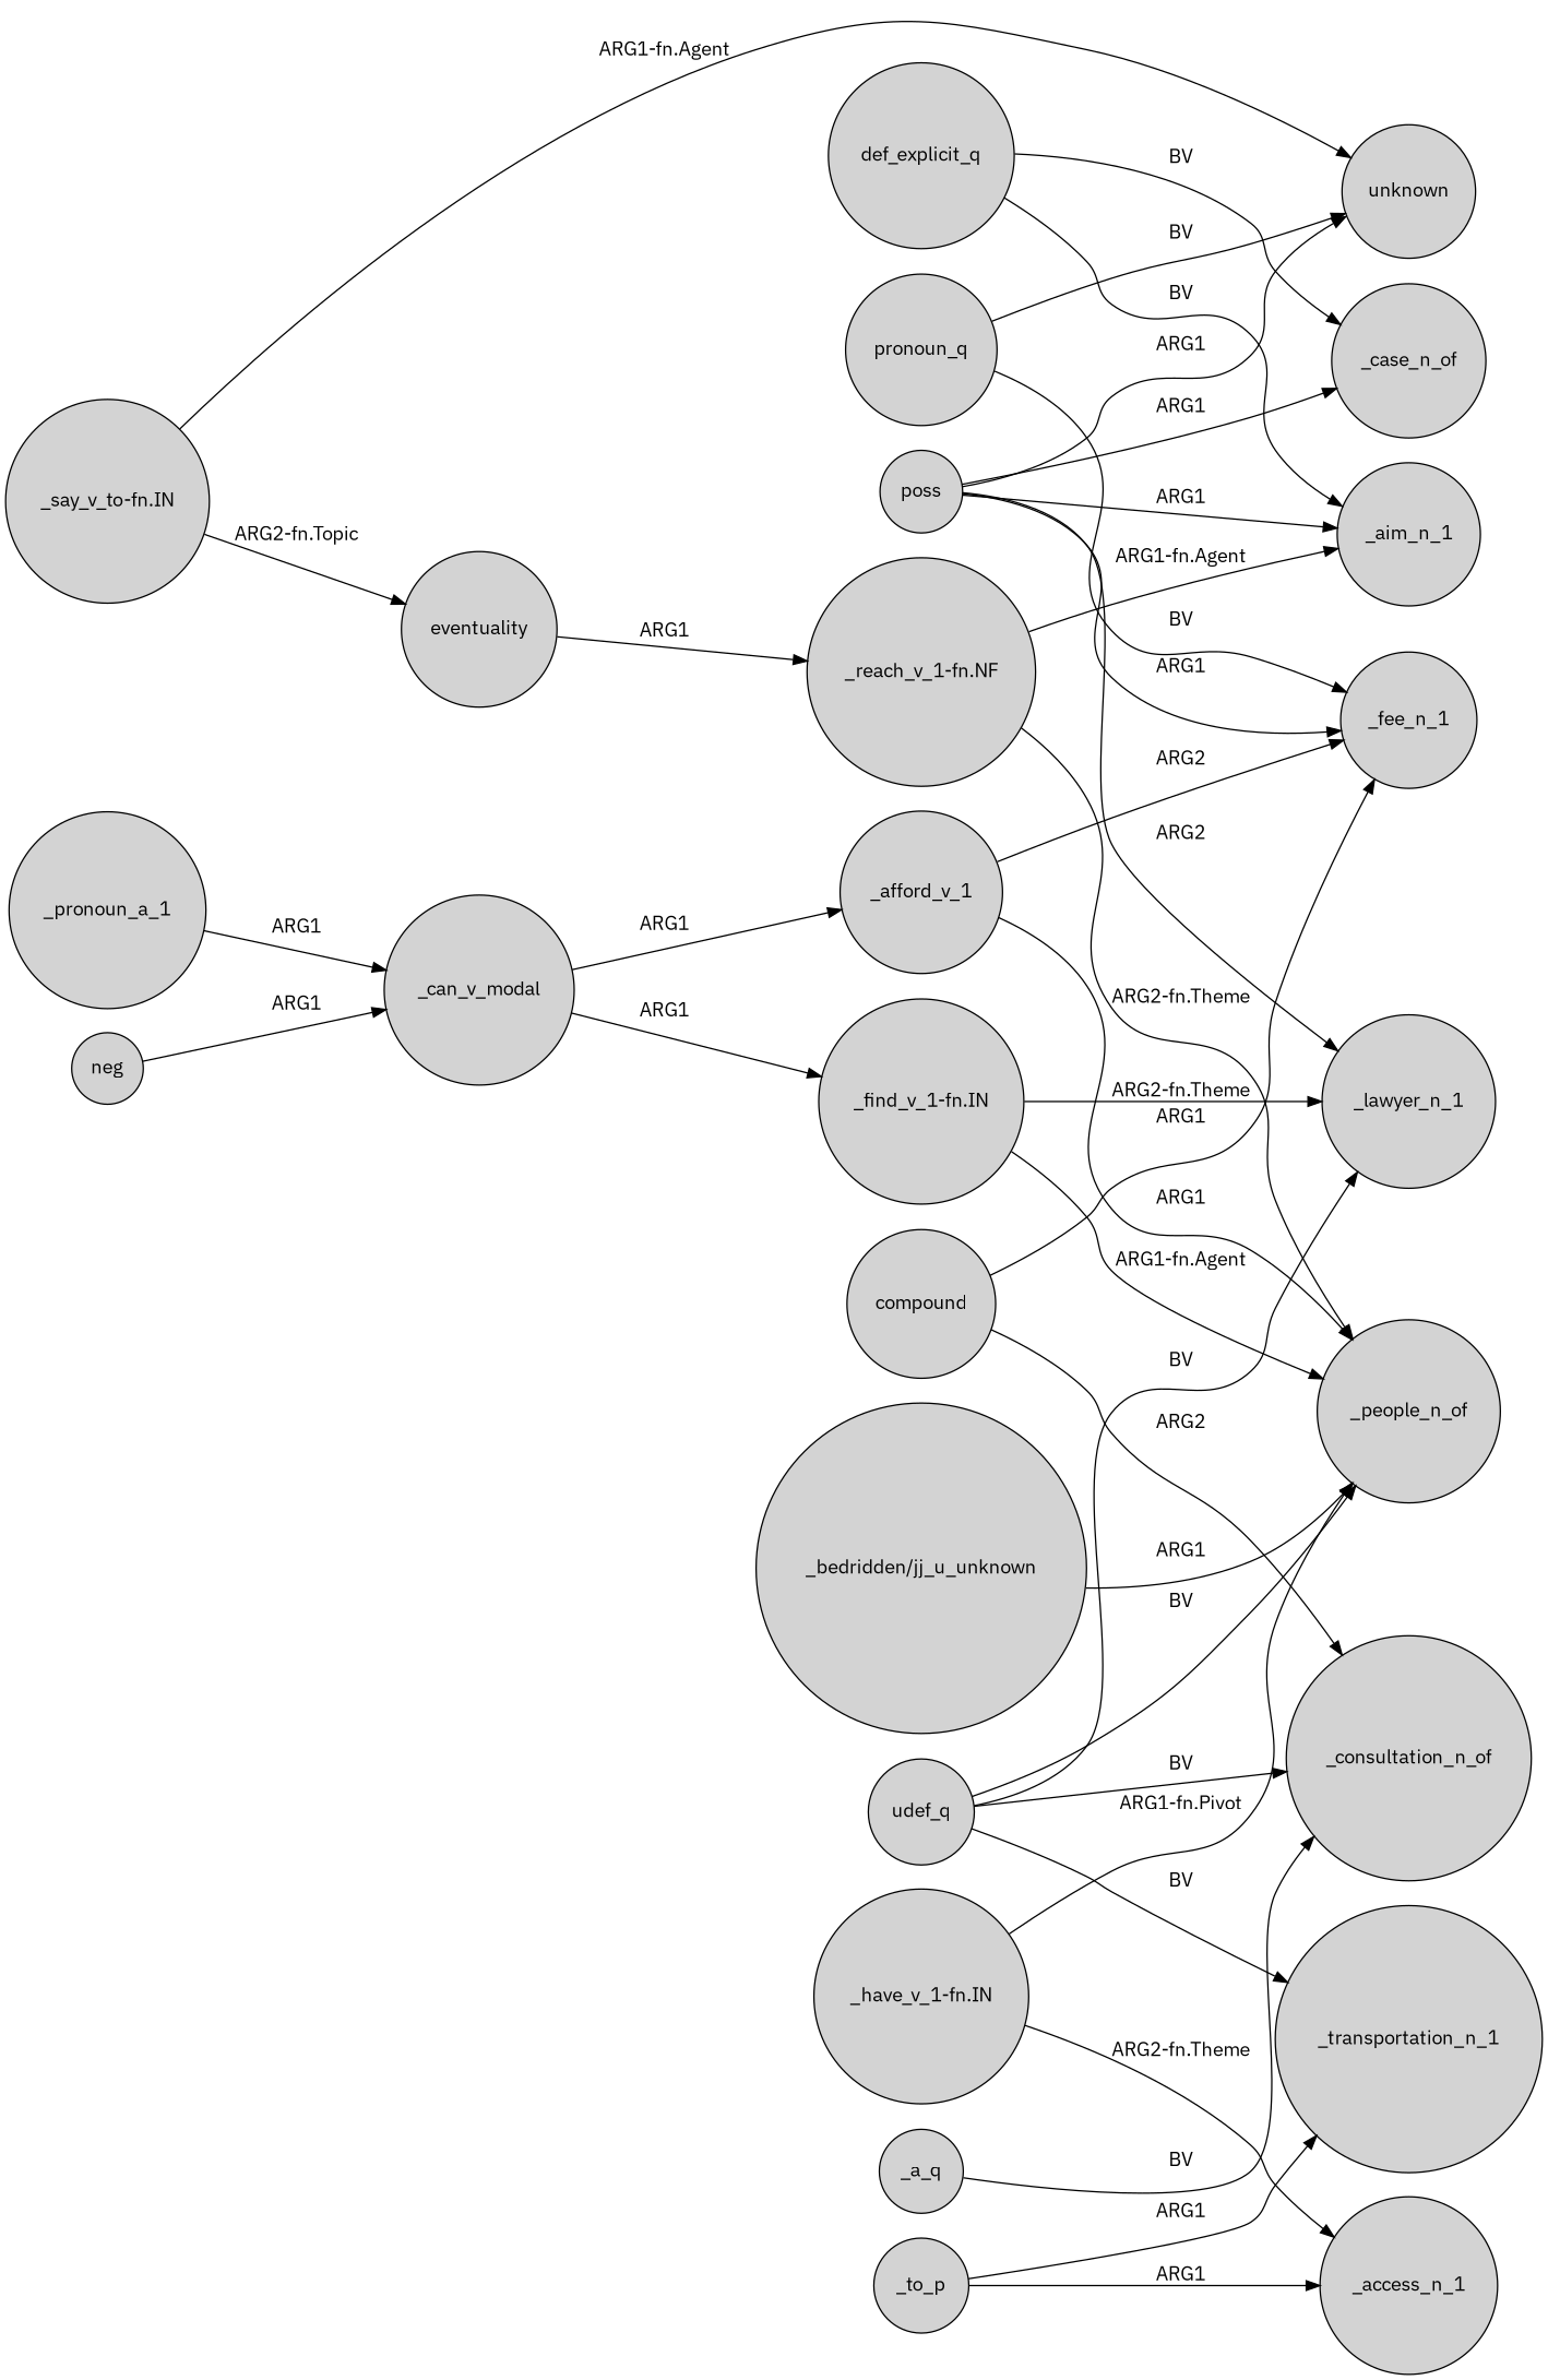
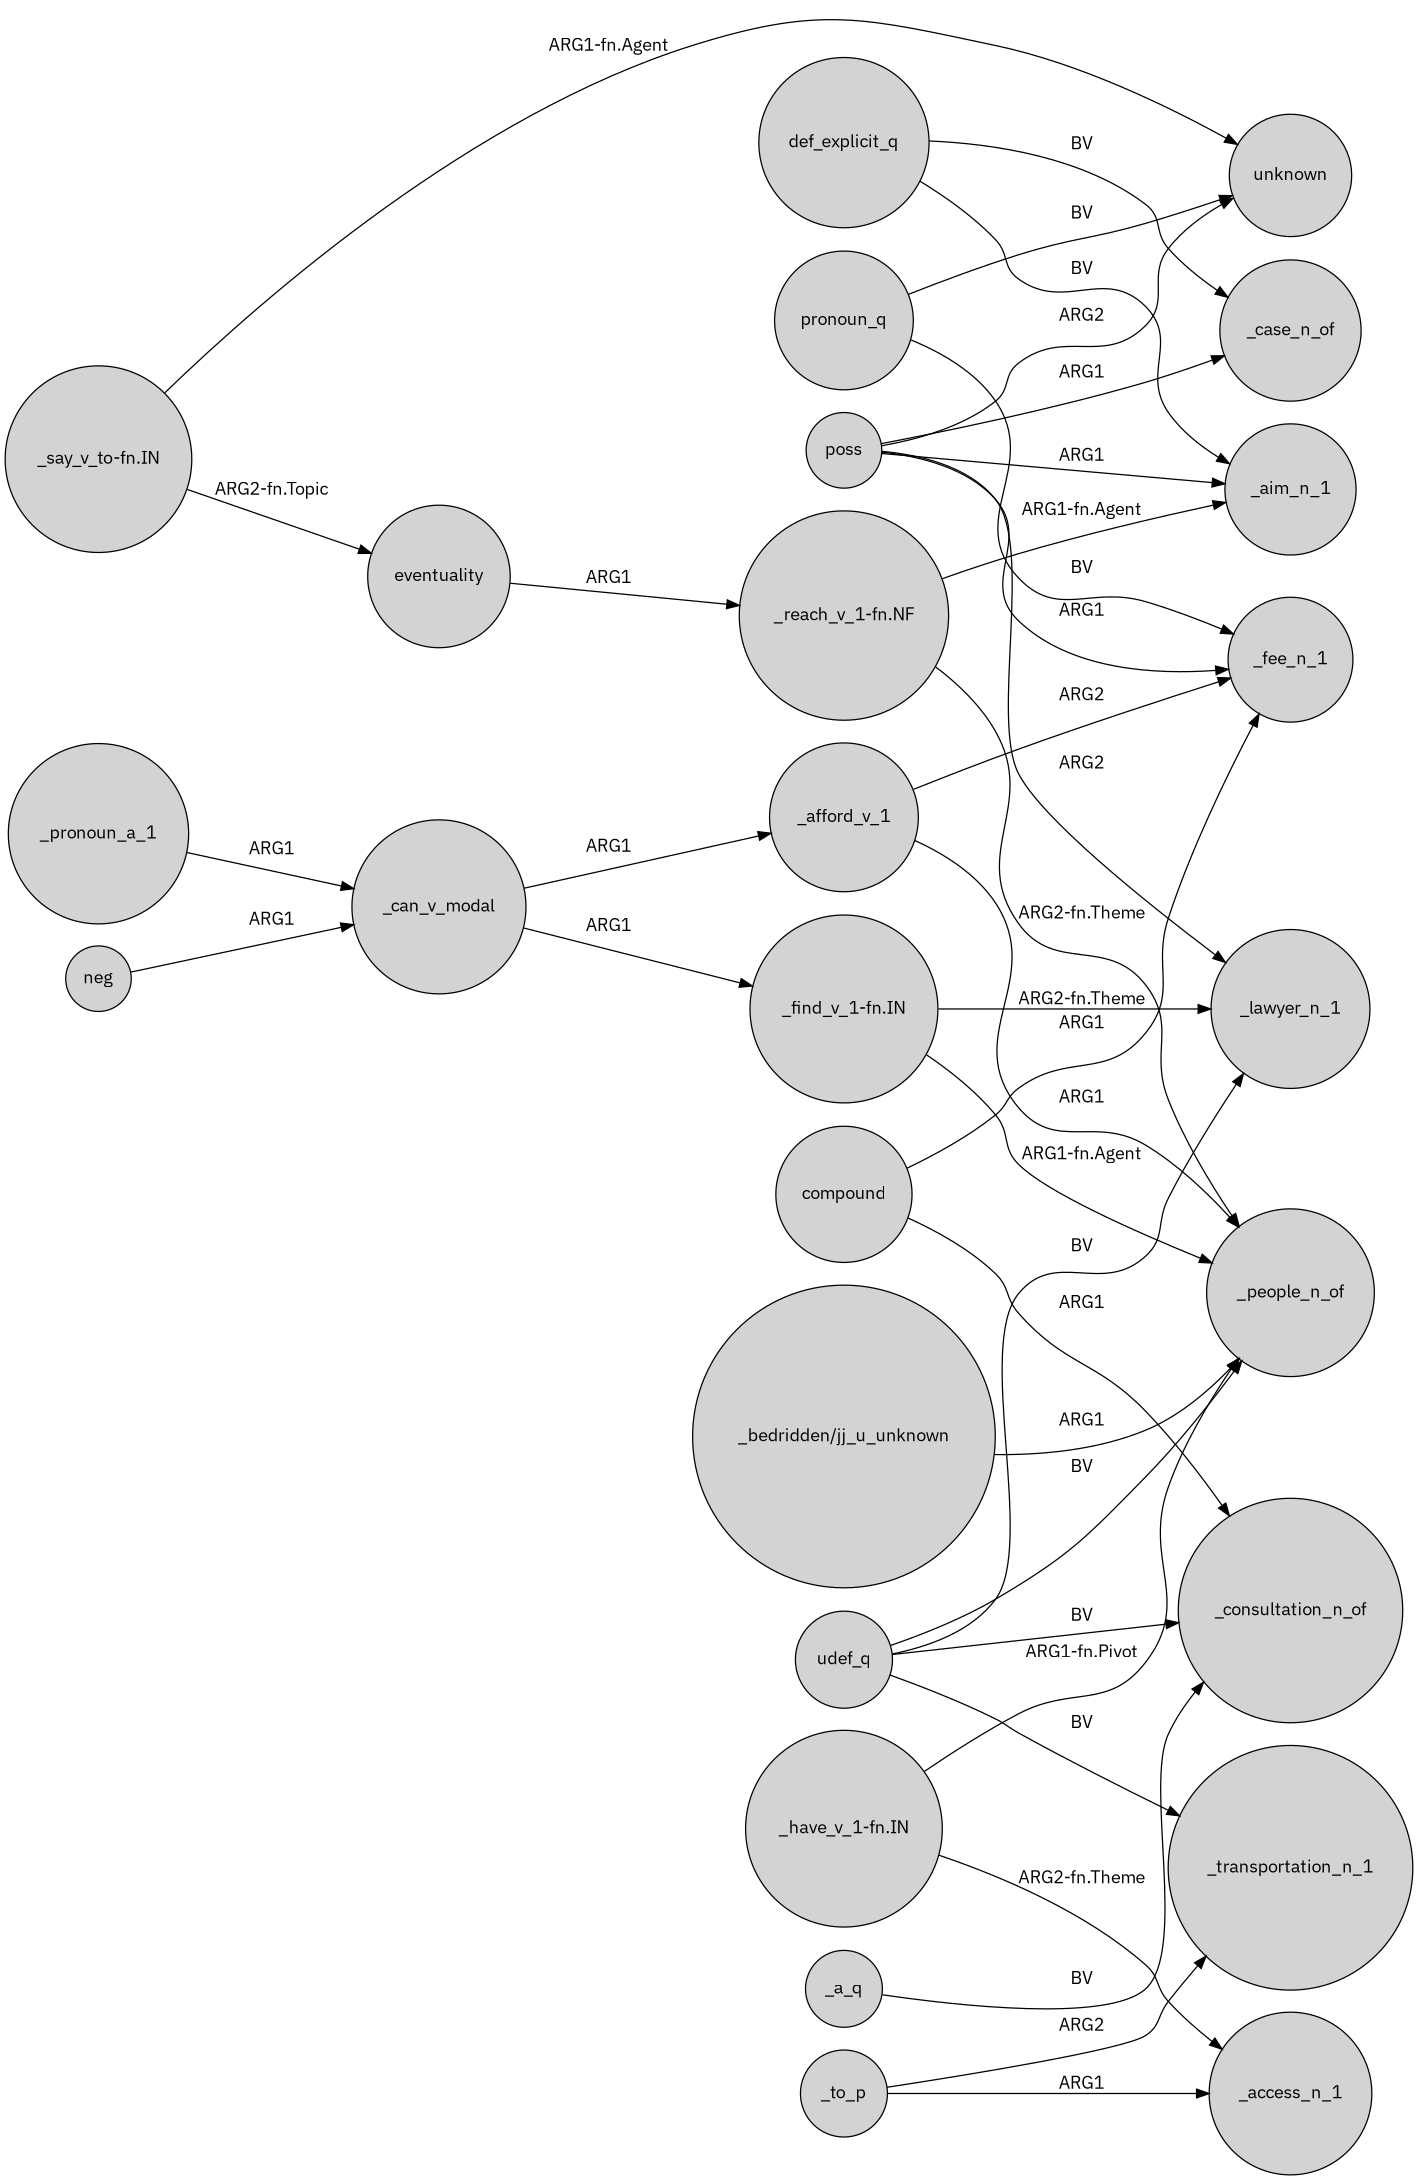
  digraph {
    fontname="IBM Plex Sans"
    rankdir=LR
    node [fontname="IBM Plex Sans" shape=circle style=filled]
    edge [fontname="IBM Plex Sans"]
    "_say_v_to-fn.IN"
    eventuality
    n3 [label=unknown]
    "_reach_v_1-fn.NF"
    _aim_n_1
    _people_n_of
    poss
    _lawyer_n_1
    _case_n_of
    _fee_n_1
    _to_p
    _transportation_n_1
    _access_n_1
    _a_q
    _consultation_n_of
    udef_q
    n17 [label=_pronoun_a_1]
    _can_v_modal
    "_find_v_1-fn.IN"
    _afford_v_1
    "_bedridden/jj_u_unknown"
    def_explicit_q
    "_have_v_1-fn.IN"
    pronoun_q
    compound
    neg
    "_say_v_to-fn.IN" -> eventuality [label="ARG2-fn.Topic"]
    "_say_v_to-fn.IN" -> n3 [label="ARG1-fn.Agent"]
    eventuality -> "_reach_v_1-fn.NF" [label=ARG1]
    "_reach_v_1-fn.NF" -> _aim_n_1 [label="ARG1-fn.Agent"]
    "_reach_v_1-fn.NF" -> _people_n_of [label="ARG2-fn.Theme"]
-   poss -> n3 [label=ARG1]
+   poss -> n3 [label=ARG2]
    poss -> _aim_n_1 [label=ARG1]
    poss -> _lawyer_n_1 [label=ARG2]
    poss -> _case_n_of [label=ARG1]
    poss -> _fee_n_1 [label=ARG1]
-   _to_p -> _transportation_n_1 [label=ARG1]
+   _to_p -> _transportation_n_1 [label=ARG2]
    _to_p -> _access_n_1 [label=ARG1]
    _a_q -> _consultation_n_of [label=BV]
    udef_q -> _people_n_of [label=BV]
    udef_q -> _lawyer_n_1 [label=BV]
    udef_q -> _transportation_n_1 [label=BV]
    udef_q -> _consultation_n_of [label=BV]
    n17 -> _can_v_modal [label=ARG1]
    _can_v_modal -> "_find_v_1-fn.IN" [label=ARG1]
    _can_v_modal -> _afford_v_1 [label=ARG1]
    "_find_v_1-fn.IN" -> _people_n_of [label="ARG1-fn.Agent"]
    "_find_v_1-fn.IN" -> _lawyer_n_1 [label="ARG2-fn.Theme"]
    _afford_v_1 -> _people_n_of [label=ARG1]
    _afford_v_1 -> _fee_n_1 [label=ARG2]
    "_bedridden/jj_u_unknown" -> _people_n_of [label=ARG1]
    def_explicit_q -> _aim_n_1 [label=BV]
    def_explicit_q -> _case_n_of [label=BV]
    "_have_v_1-fn.IN" -> _people_n_of [label="ARG1-fn.Pivot"]
    "_have_v_1-fn.IN" -> _access_n_1 [label="ARG2-fn.Theme"]
    pronoun_q -> n3 [label=BV]
    pronoun_q -> _fee_n_1 [label=BV]
    compound -> _fee_n_1 [label=ARG1]
-   compound -> _consultation_n_of [label=ARG2]
+   compound -> _consultation_n_of [label=ARG1]
    neg -> _can_v_modal [label=ARG1]
  }
